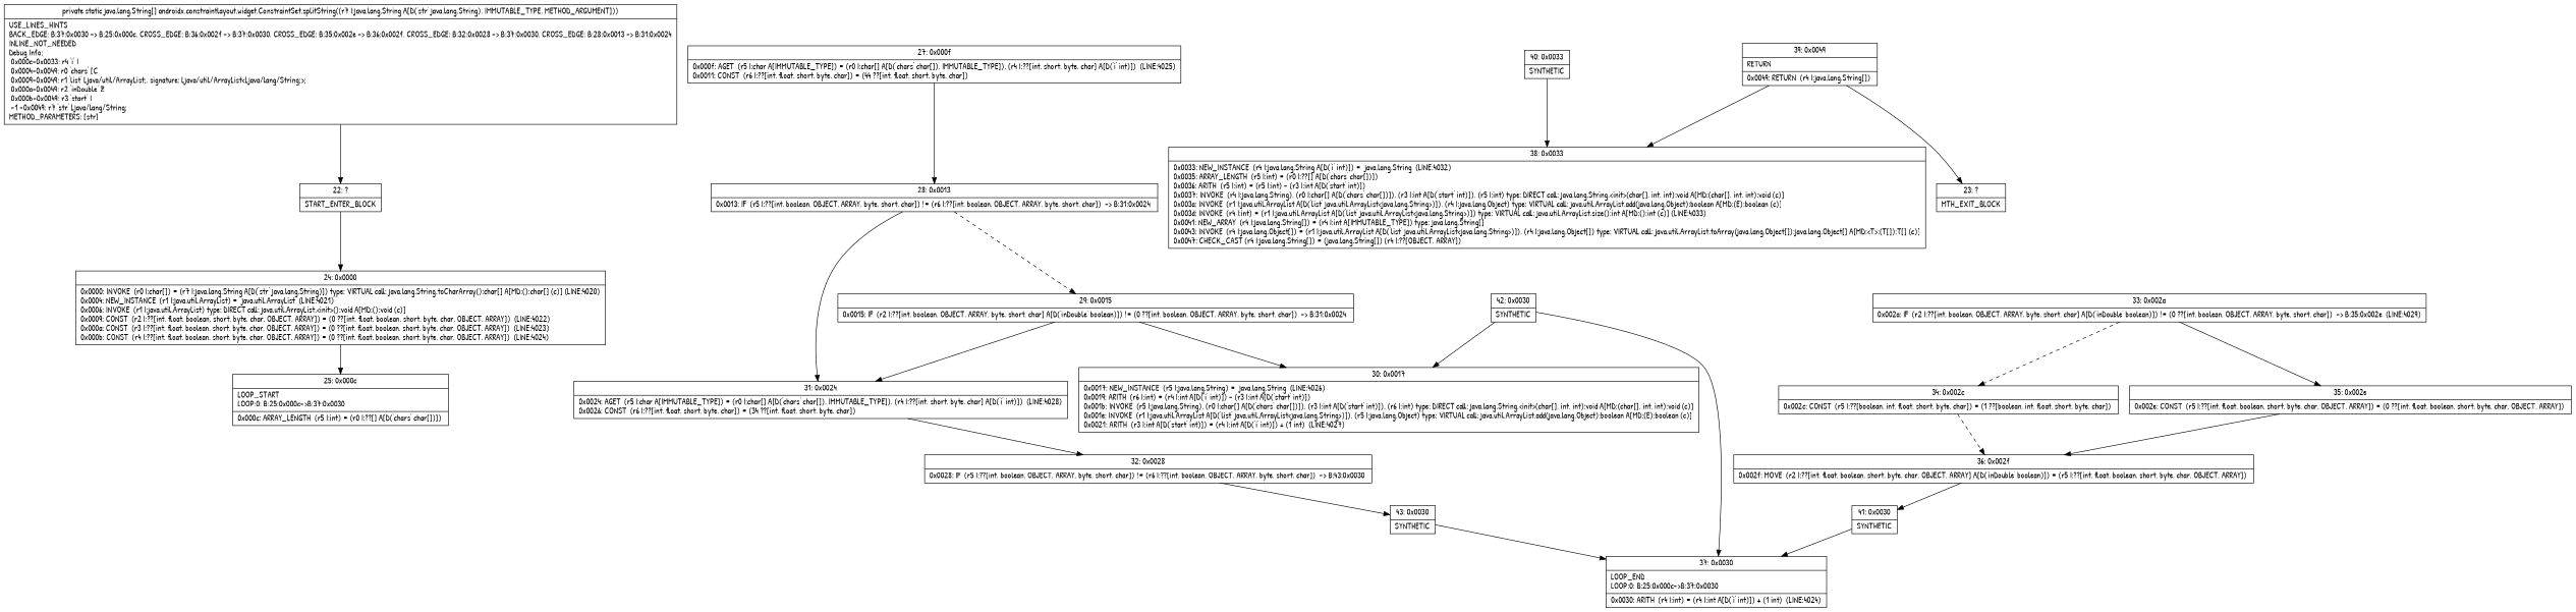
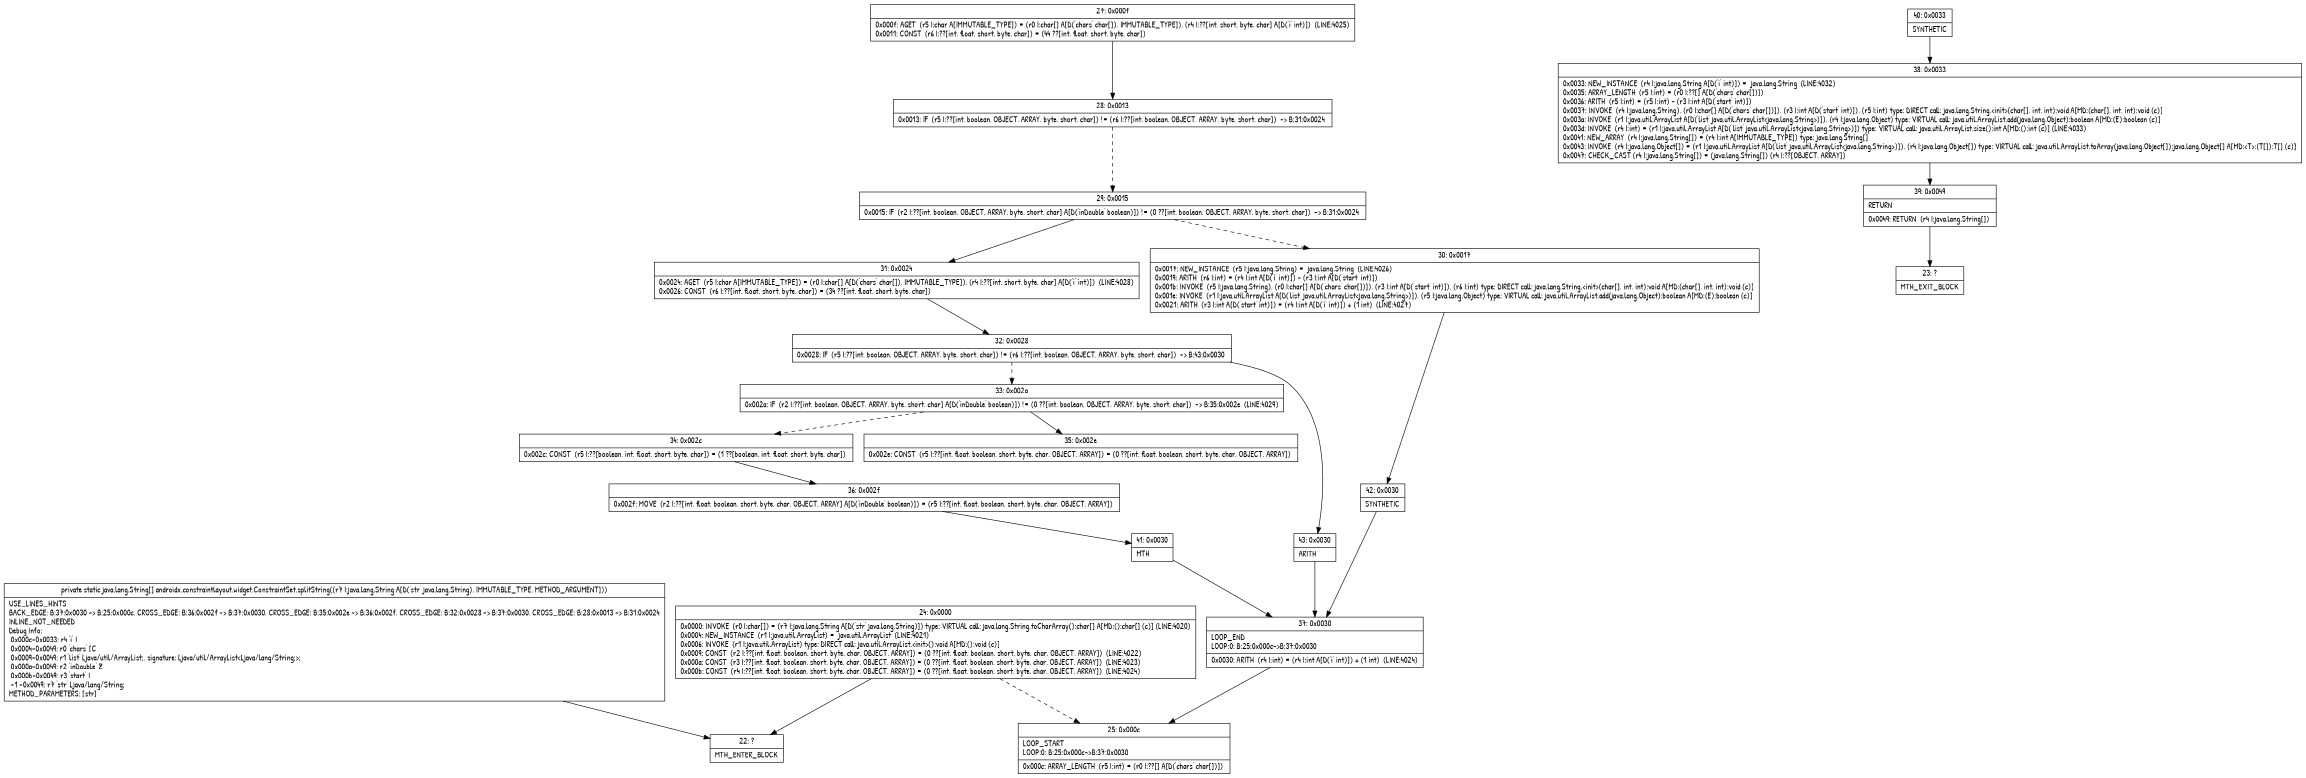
  digraph {
    fontname="Patrick Hand"
    node [fontname="Patrick Hand" shape=record]
    edge [fontname="Patrick Hand"]
-   n1 [label="{22\:\ ?|START_ENTER_BLOCK\l}"]
+   n1 [label="{22\:\ ?|MTH_ENTER_BLOCK\l}"]
    n2 [label="{24\:\ 0x0000|0x0000: INVOKE  (r0 I:char[]) = (r7 I:java.lang.String A[D('str' java.lang.String)]) type: VIRTUAL call: java.lang.String.toCharArray():char[] A[MD:():char[] (c)] (LINE:4020)\l0x0004: NEW_INSTANCE  (r1 I:java.util.ArrayList) =  java.util.ArrayList  (LINE:4021)\l0x0006: INVOKE  (r1 I:java.util.ArrayList) type: DIRECT call: java.util.ArrayList.\<init\>():void A[MD:():void (c)]\l0x0009: CONST  (r2 I:??[int, float, boolean, short, byte, char, OBJECT, ARRAY]) = (0 ??[int, float, boolean, short, byte, char, OBJECT, ARRAY])  (LINE:4022)\l0x000a: CONST  (r3 I:??[int, float, boolean, short, byte, char, OBJECT, ARRAY]) = (0 ??[int, float, boolean, short, byte, char, OBJECT, ARRAY])  (LINE:4023)\l0x000b: CONST  (r4 I:??[int, float, boolean, short, byte, char, OBJECT, ARRAY]) = (0 ??[int, float, boolean, short, byte, char, OBJECT, ARRAY])  (LINE:4024)\l}"]
    n3 [label="{25\:\ 0x000c|LOOP_START\lLOOP:0: B:25:0x000c\-\>B:37:0x0030\l|0x000c: ARRAY_LENGTH  (r5 I:int) = (r0 I:??[] A[D('chars' char[])]) \l}"]
    n4 [label="{27\:\ 0x000f|0x000f: AGET  (r5 I:char A[IMMUTABLE_TYPE]) = (r0 I:char[] A[D('chars' char[]), IMMUTABLE_TYPE]), (r4 I:??[int, short, byte, char] A[D('i' int)])  (LINE:4025)\l0x0011: CONST  (r6 I:??[int, float, short, byte, char]) = (44 ??[int, float, short, byte, char]) \l}"]
    n5 [label="{28\:\ 0x0013|0x0013: IF  (r5 I:??[int, boolean, OBJECT, ARRAY, byte, short, char]) != (r6 I:??[int, boolean, OBJECT, ARRAY, byte, short, char])  \-\> B:31:0x0024 \l}"]
    n6 [label="{40\:\ 0x0033|SYNTHETIC\l}"]
    n7 [label="{38\:\ 0x0033|0x0033: NEW_INSTANCE  (r4 I:java.lang.String A[D('i' int)]) =  java.lang.String  (LINE:4032)\l0x0035: ARRAY_LENGTH  (r5 I:int) = (r0 I:??[] A[D('chars' char[])]) \l0x0036: ARITH  (r5 I:int) = (r5 I:int) \- (r3 I:int A[D('start' int)]) \l0x0037: INVOKE  (r4 I:java.lang.String), (r0 I:char[] A[D('chars' char[])]), (r3 I:int A[D('start' int)]), (r5 I:int) type: DIRECT call: java.lang.String.\<init\>(char[], int, int):void A[MD:(char[], int, int):void (c)]\l0x003a: INVOKE  (r1 I:java.util.ArrayList A[D('list' java.util.ArrayList\<java.lang.String\>)]), (r4 I:java.lang.Object) type: VIRTUAL call: java.util.ArrayList.add(java.lang.Object):boolean A[MD:(E):boolean (c)]\l0x003d: INVOKE  (r4 I:int) = (r1 I:java.util.ArrayList A[D('list' java.util.ArrayList\<java.lang.String\>)]) type: VIRTUAL call: java.util.ArrayList.size():int A[MD:():int (c)] (LINE:4033)\l0x0041: NEW_ARRAY  (r4 I:java.lang.String[]) = (r4 I:int A[IMMUTABLE_TYPE]) type: java.lang.String[] \l0x0043: INVOKE  (r4 I:java.lang.Object[]) = (r1 I:java.util.ArrayList A[D('list' java.util.ArrayList\<java.lang.String\>)]), (r4 I:java.lang.Object[]) type: VIRTUAL call: java.util.ArrayList.toArray(java.lang.Object[]):java.lang.Object[] A[MD:\<T\>:(T[]):T[] (c)]\l0x0047: CHECK_CAST (r4 I:java.lang.String[]) = (java.lang.String[]) (r4 I:??[OBJECT, ARRAY]) \l}"]
    n8 [label="{29\:\ 0x0015|0x0015: IF  (r2 I:??[int, boolean, OBJECT, ARRAY, byte, short, char] A[D('inDouble' boolean)]) != (0 ??[int, boolean, OBJECT, ARRAY, byte, short, char])  \-\> B:31:0x0024 \l}"]
    n9 [label="{31\:\ 0x0024|0x0024: AGET  (r5 I:char A[IMMUTABLE_TYPE]) = (r0 I:char[] A[D('chars' char[]), IMMUTABLE_TYPE]), (r4 I:??[int, short, byte, char] A[D('i' int)])  (LINE:4028)\l0x0026: CONST  (r6 I:??[int, float, short, byte, char]) = (34 ??[int, float, short, byte, char]) \l}"]
    n10 [label="{30\:\ 0x0017|0x0017: NEW_INSTANCE  (r5 I:java.lang.String) =  java.lang.String  (LINE:4026)\l0x0019: ARITH  (r6 I:int) = (r4 I:int A[D('i' int)]) \- (r3 I:int A[D('start' int)]) \l0x001b: INVOKE  (r5 I:java.lang.String), (r0 I:char[] A[D('chars' char[])]), (r3 I:int A[D('start' int)]), (r6 I:int) type: DIRECT call: java.lang.String.\<init\>(char[], int, int):void A[MD:(char[], int, int):void (c)]\l0x001e: INVOKE  (r1 I:java.util.ArrayList A[D('list' java.util.ArrayList\<java.lang.String\>)]), (r5 I:java.lang.Object) type: VIRTUAL call: java.util.ArrayList.add(java.lang.Object):boolean A[MD:(E):boolean (c)]\l0x0021: ARITH  (r3 I:int A[D('start' int)]) = (r4 I:int A[D('i' int)]) + (1 int)  (LINE:4027)\l}"]
    n11 [label="{32\:\ 0x0028|0x0028: IF  (r5 I:??[int, boolean, OBJECT, ARRAY, byte, short, char]) != (r6 I:??[int, boolean, OBJECT, ARRAY, byte, short, char])  \-\> B:43:0x0030 \l}"]
    n12 [label="{42\:\ 0x0030|SYNTHETIC\l}"]
    n13 [label="{37\:\ 0x0030|LOOP_END\lLOOP:0: B:25:0x000c\-\>B:37:0x0030\l|0x0030: ARITH  (r4 I:int) = (r4 I:int A[D('i' int)]) + (1 int)  (LINE:4024)\l}"]
    n14 [label="{33\:\ 0x002a|0x002a: IF  (r2 I:??[int, boolean, OBJECT, ARRAY, byte, short, char] A[D('inDouble' boolean)]) != (0 ??[int, boolean, OBJECT, ARRAY, byte, short, char])  \-\> B:35:0x002e  (LINE:4029)\l}"]
-   n15 [label="{43\:\ 0x0030|SYNTHETIC\l}"]
+   n15 [label="{43\:\ 0x0030|ARITH\l}"]
    n16 [label="{34\:\ 0x002c|0x002c: CONST  (r5 I:??[boolean, int, float, short, byte, char]) = (1 ??[boolean, int, float, short, byte, char]) \l}"]
    n17 [label="{35\:\ 0x002e|0x002e: CONST  (r5 I:??[int, float, boolean, short, byte, char, OBJECT, ARRAY]) = (0 ??[int, float, boolean, short, byte, char, OBJECT, ARRAY]) \l}"]
    n18 [label="{36\:\ 0x002f|0x002f: MOVE  (r2 I:??[int, float, boolean, short, byte, char, OBJECT, ARRAY] A[D('inDouble' boolean)]) = (r5 I:??[int, float, boolean, short, byte, char, OBJECT, ARRAY]) \l}"]
-   n19 [label="{41\:\ 0x0030|SYNTHETIC\l}"]
+   n19 [label="{41\:\ 0x0030|MTH\l}"]
    n20 [label="{39\:\ 0x0049|RETURN\l|0x0049: RETURN  (r4 I:java.lang.String[]) \l}"]
    n21 [label="{23\:\ ?|MTH_EXIT_BLOCK\l}"]
    n22 [label="{private static java.lang.String[] androidx.constraintlayout.widget.ConstraintSet.splitString((r7 I:java.lang.String A[D('str' java.lang.String), IMMUTABLE_TYPE, METHOD_ARGUMENT]))  | USE_LINES_HINTS\lBACK_EDGE: B:37:0x0030 \-\> B:25:0x000c, CROSS_EDGE: B:36:0x002f \-\> B:37:0x0030, CROSS_EDGE: B:35:0x002e \-\> B:36:0x002f, CROSS_EDGE: B:32:0x0028 \-\> B:37:0x0030, CROSS_EDGE: B:28:0x0013 \-\> B:31:0x0024\lINLINE_NOT_NEEDED\lDebug Info:\l  0x000c\-0x0033: r4 'i' I\l  0x0004\-0x0049: r0 'chars' [C\l  0x0009\-0x0049: r1 'list' Ljava\/util\/ArrayList;, signature: Ljava\/util\/ArrayList\<Ljava\/lang\/String;\>;\l  0x000a\-0x0049: r2 'inDouble' Z\l  0x000b\-0x0049: r3 'start' I\l  \-1 \-0x0049: r7 'str' Ljava\/lang\/String;\lMETHOD_PARAMETERS: [str]\l}"]
-   n1 -> n2
-   n2 -> n3
+   n2 -> n1
+   n2 -> n3 [style=dashed]
    n4 -> n5
    n5 -> n8 [style=dashed]
-   n5 -> n9
    n6 -> n7
-   n20 -> n7
+   n7 -> n20
    n8 -> n9
-   n8 -> n10 [style=solid]
+   n8 -> n10 [style=dashed]
    n9 -> n11
-   n12 -> n10
+   n10 -> n12
+   n11 -> n14 [style=dashed]
    n11 -> n15
    n12 -> n13
+   n13 -> n3
    n14 -> n16 [style=dashed]
    n14 -> n17
    n15 -> n13
-   n16 -> n18 [style=dashed]
-   n17 -> n18
+   n16 -> n18
    n18 -> n19
    n19 -> n13
    n20 -> n21
    n22 -> n1
  }
